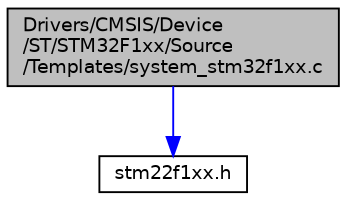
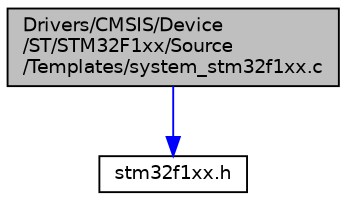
  digraph {
    fontname="DejaVu Sans"
    node [color=black fontname="DejaVu Sans" fontsize=10 shape=record style=filled]
    n1 [fillcolor=grey75 fontcolor=black height=0.2 label="Drivers/CMSIS/Device\l/ST/STM32F1xx/Source\l/Templates/system_stm32f1xx.c" width=0.4]
-   n2 [fillcolor=white height=0.2 label="stm22f1xx.h" width=0.4]
+   n2 [fillcolor=white height=0.2 label="stm32f1xx.h" width=0.4]
    n1 -> n2 [color=blue fontname="DejaVu Sans" fontsize=10 labelfontname=Helvetica labelfontsize=10 style=solid]
  }
